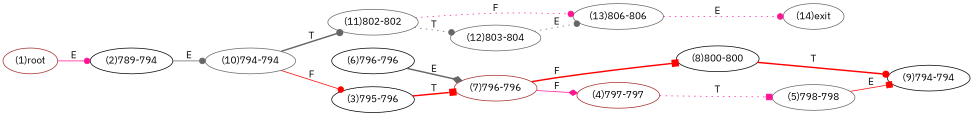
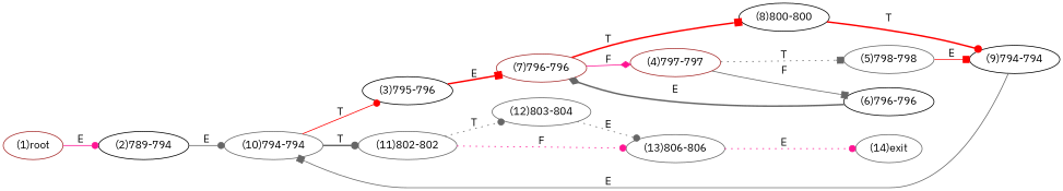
  digraph {
    fontname="IBM Plex Sans"
    rankdir=LR
    node [color=gray40 fontname="IBM Plex Sans"]
    edge [arrowhead=dot color=gray40 fontname="IBM Plex Sans" style=solid]
    n1 [color=brown label="(1)root"]
    n2 [color=black label="(2)789-794"]
    n3 [label="(10)794-794"]
    n4 [color=black label="(3)795-796"]
    n5 [label="(11)802-802"]
    n6 [color=brown label="(7)796-796"]
    n7 [color=brown label="(4)797-797"]
    n8 [color=black label="(8)800-800"]
    n9 [label="(5)798-798"]
    n10 [color=black label="(6)796-796"]
    n11 [color=black label="(9)794-794"]
    n12 [label="(12)803-804"]
    n13 [label="(13)806-806"]
    n14 [label="(14)exit"]
    n1 -> n2 [color=deeppink label=E]
    n2 -> n3 [label=E]
-   n3 -> n4 [color=red label=F]
+   n3 -> n4 [color=red label=T]
    n3 -> n5 [label=T style=bold]
-   n4 -> n6 [arrowhead=box color=red label=T style=bold]
+   n4 -> n6 [arrowhead=box color=red label=E style=bold]
    n5 -> n12 [label=T style=dotted]
    n5 -> n13 [color=deeppink label=F style=dotted]
    n6 -> n7 [arrowhead=diamond color=deeppink label=F]
-   n6 -> n8 [arrowhead=box color=red label=F style=bold]
-   n7 -> n9 [arrowhead=box color=deeppink label=T style=dotted]
+   n6 -> n8 [arrowhead=box color=red label=T style=bold]
+   n7 -> n9 [arrowhead=box label=T style=dotted]
+   n7 -> n10 [arrowhead=box label=F]
    n8 -> n11 [color=red label=T style=bold]
    n9 -> n11 [arrowhead=box color=red label=E]
    n10 -> n6 [arrowhead=diamond label=E style=bold]
+   n11 -> n3 [arrowhead=box label=E]
    n12 -> n13 [label=E style=dotted]
    n13 -> n14 [color=deeppink label=E style=dotted]
  }
